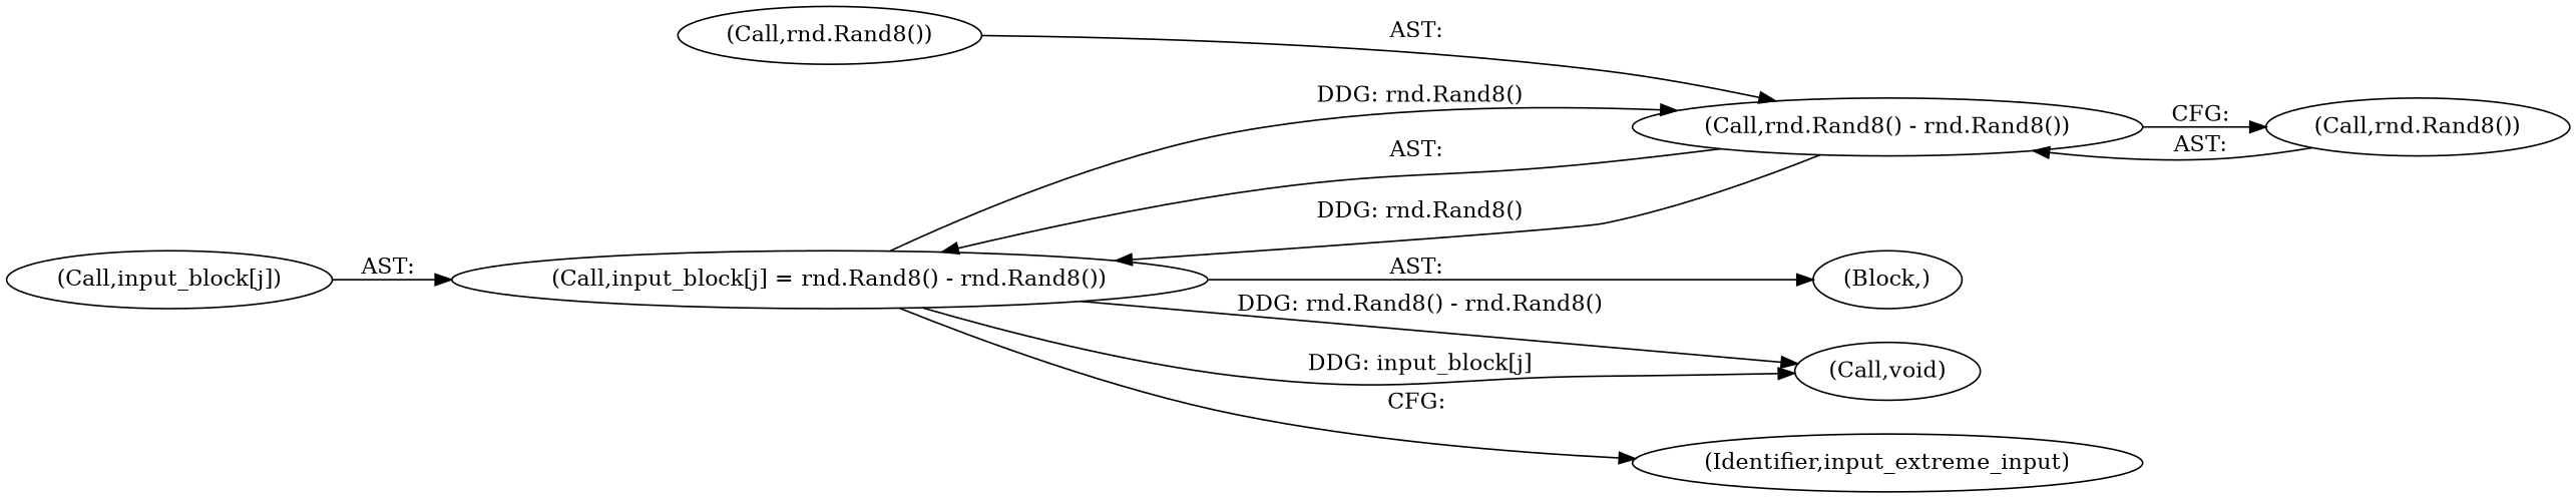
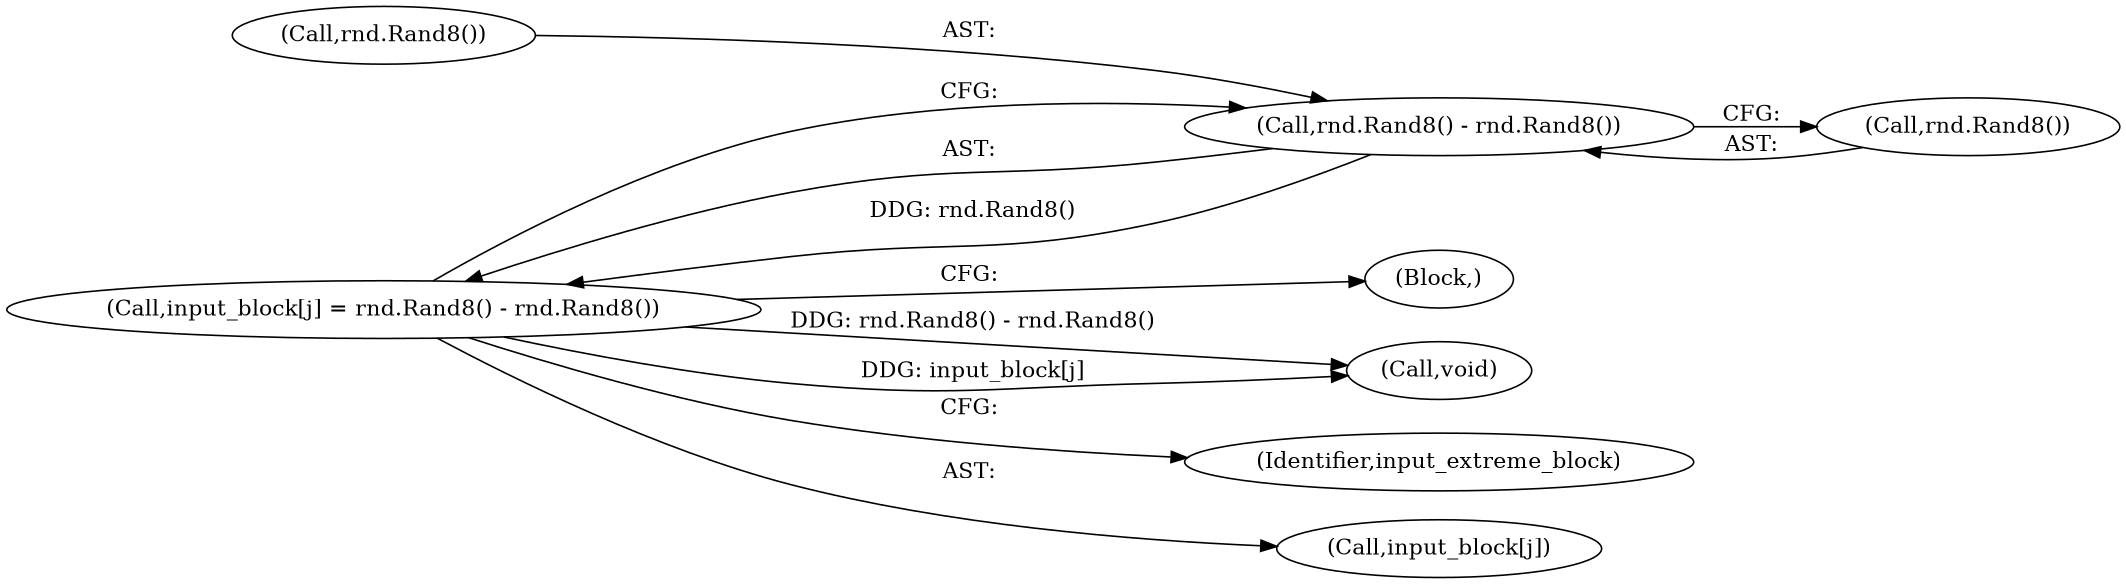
  digraph {
    rankdir=LR
    n1 [label="(Call,input_block[j] = rnd.Rand8() - rnd.Rand8())"]
    n2 [label="(Call,rnd.Rand8() - rnd.Rand8())"]
    n3 [label="(Block,)"]
    n4 [label="(Call,void)"]
-   n5 [label="(Identifier,input_extreme_input)"]
+   n5 [label="(Identifier,input_extreme_block)"]
    n6 [label="(Call,rnd.Rand8())"]
    n7 [label="(Call,rnd.Rand8())"]
    n8 [label="(Call,input_block[j])"]
-   n1 -> n2 [label="DDG: rnd.Rand8()"]
-   n1 -> n3 [label="AST: "]
+   n1 -> n2 [label="CFG: "]
+   n1 -> n3 [label="CFG: "]
    n1 -> n4 [label="DDG: rnd.Rand8() - rnd.Rand8()"]
    n1 -> n4 [label="DDG: input_block[j]"]
    n1 -> n5 [label="CFG: "]
    n2 -> n1 [label="AST: "]
    n2 -> n1 [label="DDG: rnd.Rand8()"]
    n2 -> n6 [label="CFG: "]
    n6 -> n2 [label="AST: "]
    n7 -> n2 [label="AST: "]
-   n8 -> n1 [label="AST: "]
+   n1 -> n8 [label="AST: "]
  }
